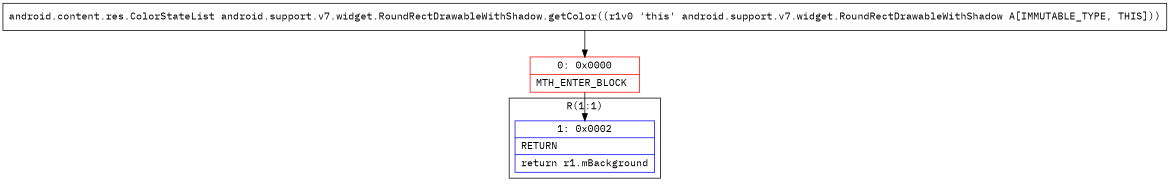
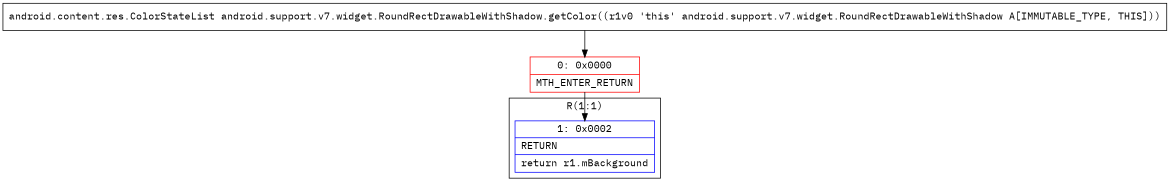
  digraph {
    fontname="IBM Plex Mono"
    node [shape=record fontname="IBM Plex Mono"]
    edge [fontname="IBM Plex Mono"]
    n1 [color=blue label="{1\:\ 0x0002|RETURN\l|return r1.mBackground\l}"]
-   n2 [color=red label="{0\:\ 0x0000|MTH_ENTER_BLOCK\l}"]
+   n2 [color=red label="{0\:\ 0x0000|MTH_ENTER_RETURN\l}"]
    n3 [label="{android.content.res.ColorStateList android.support.v7.widget.RoundRectDrawableWithShadow.getColor((r1v0 'this' android.support.v7.widget.RoundRectDrawableWithShadow A[IMMUTABLE_TYPE, THIS])) }"]
    subgraph cluster_1 {
      label="R(1:1)"
      n1
    }
    n2 -> n1
    n3 -> n2
  }
